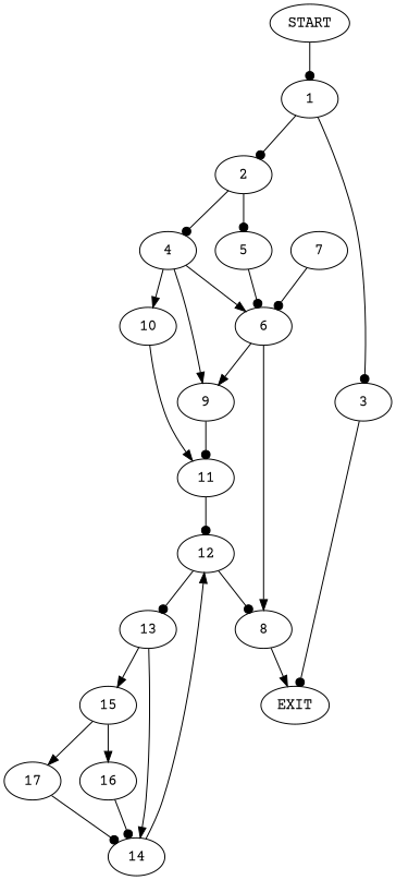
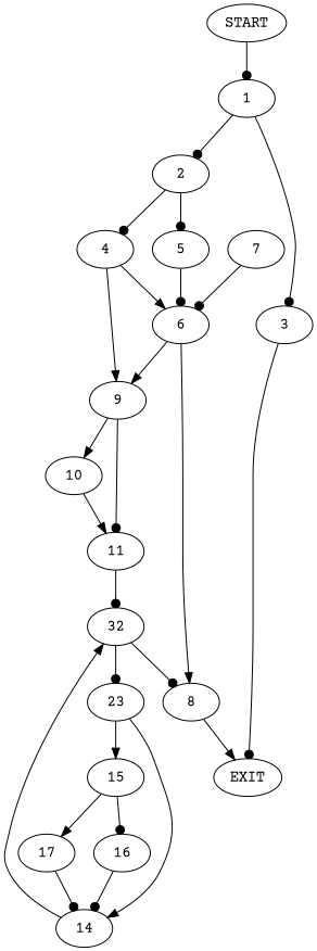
  digraph {
    fontname="Courier Prime"
    node [fontname="Courier Prime"]
    edge [arrowhead=dot fontname="Courier Prime"]
    n1 [label=START]
    1
    2
    3
    n5 [label=EXIT]
    4
    5
    6
    9
    8
    7
    10
    11
-   12
-   13
+   12 [label=32]
+   13 [label=23]
    14
    15
    16
    17
    n1 -> 1
    1 -> 2
    1 -> 3
    2 -> 4
    2 -> 5
    3 -> n5
    4 -> 6 [arrowhead=normal]
    4 -> 9 [arrowhead=normal]
    5 -> 6
    6 -> 9 [arrowhead=normal]
    6 -> 8 [arrowhead=normal]
-   4 -> 10 [arrowhead=normal]
+   9 -> 10 [arrowhead=normal]
    9 -> 11
    8 -> n5 [arrowhead=normal]
    7 -> 6
    10 -> 11 [arrowhead=normal]
    11 -> 12
    12 -> 8
    12 -> 13
    13 -> 14 [arrowhead=normal]
    13 -> 15 [arrowhead=normal]
    14 -> 12 [arrowhead=normal]
-   15 -> 16 [arrowhead=normal]
+   15 -> 16
    15 -> 17 [arrowhead=normal]
    16 -> 14
    17 -> 14
  }
